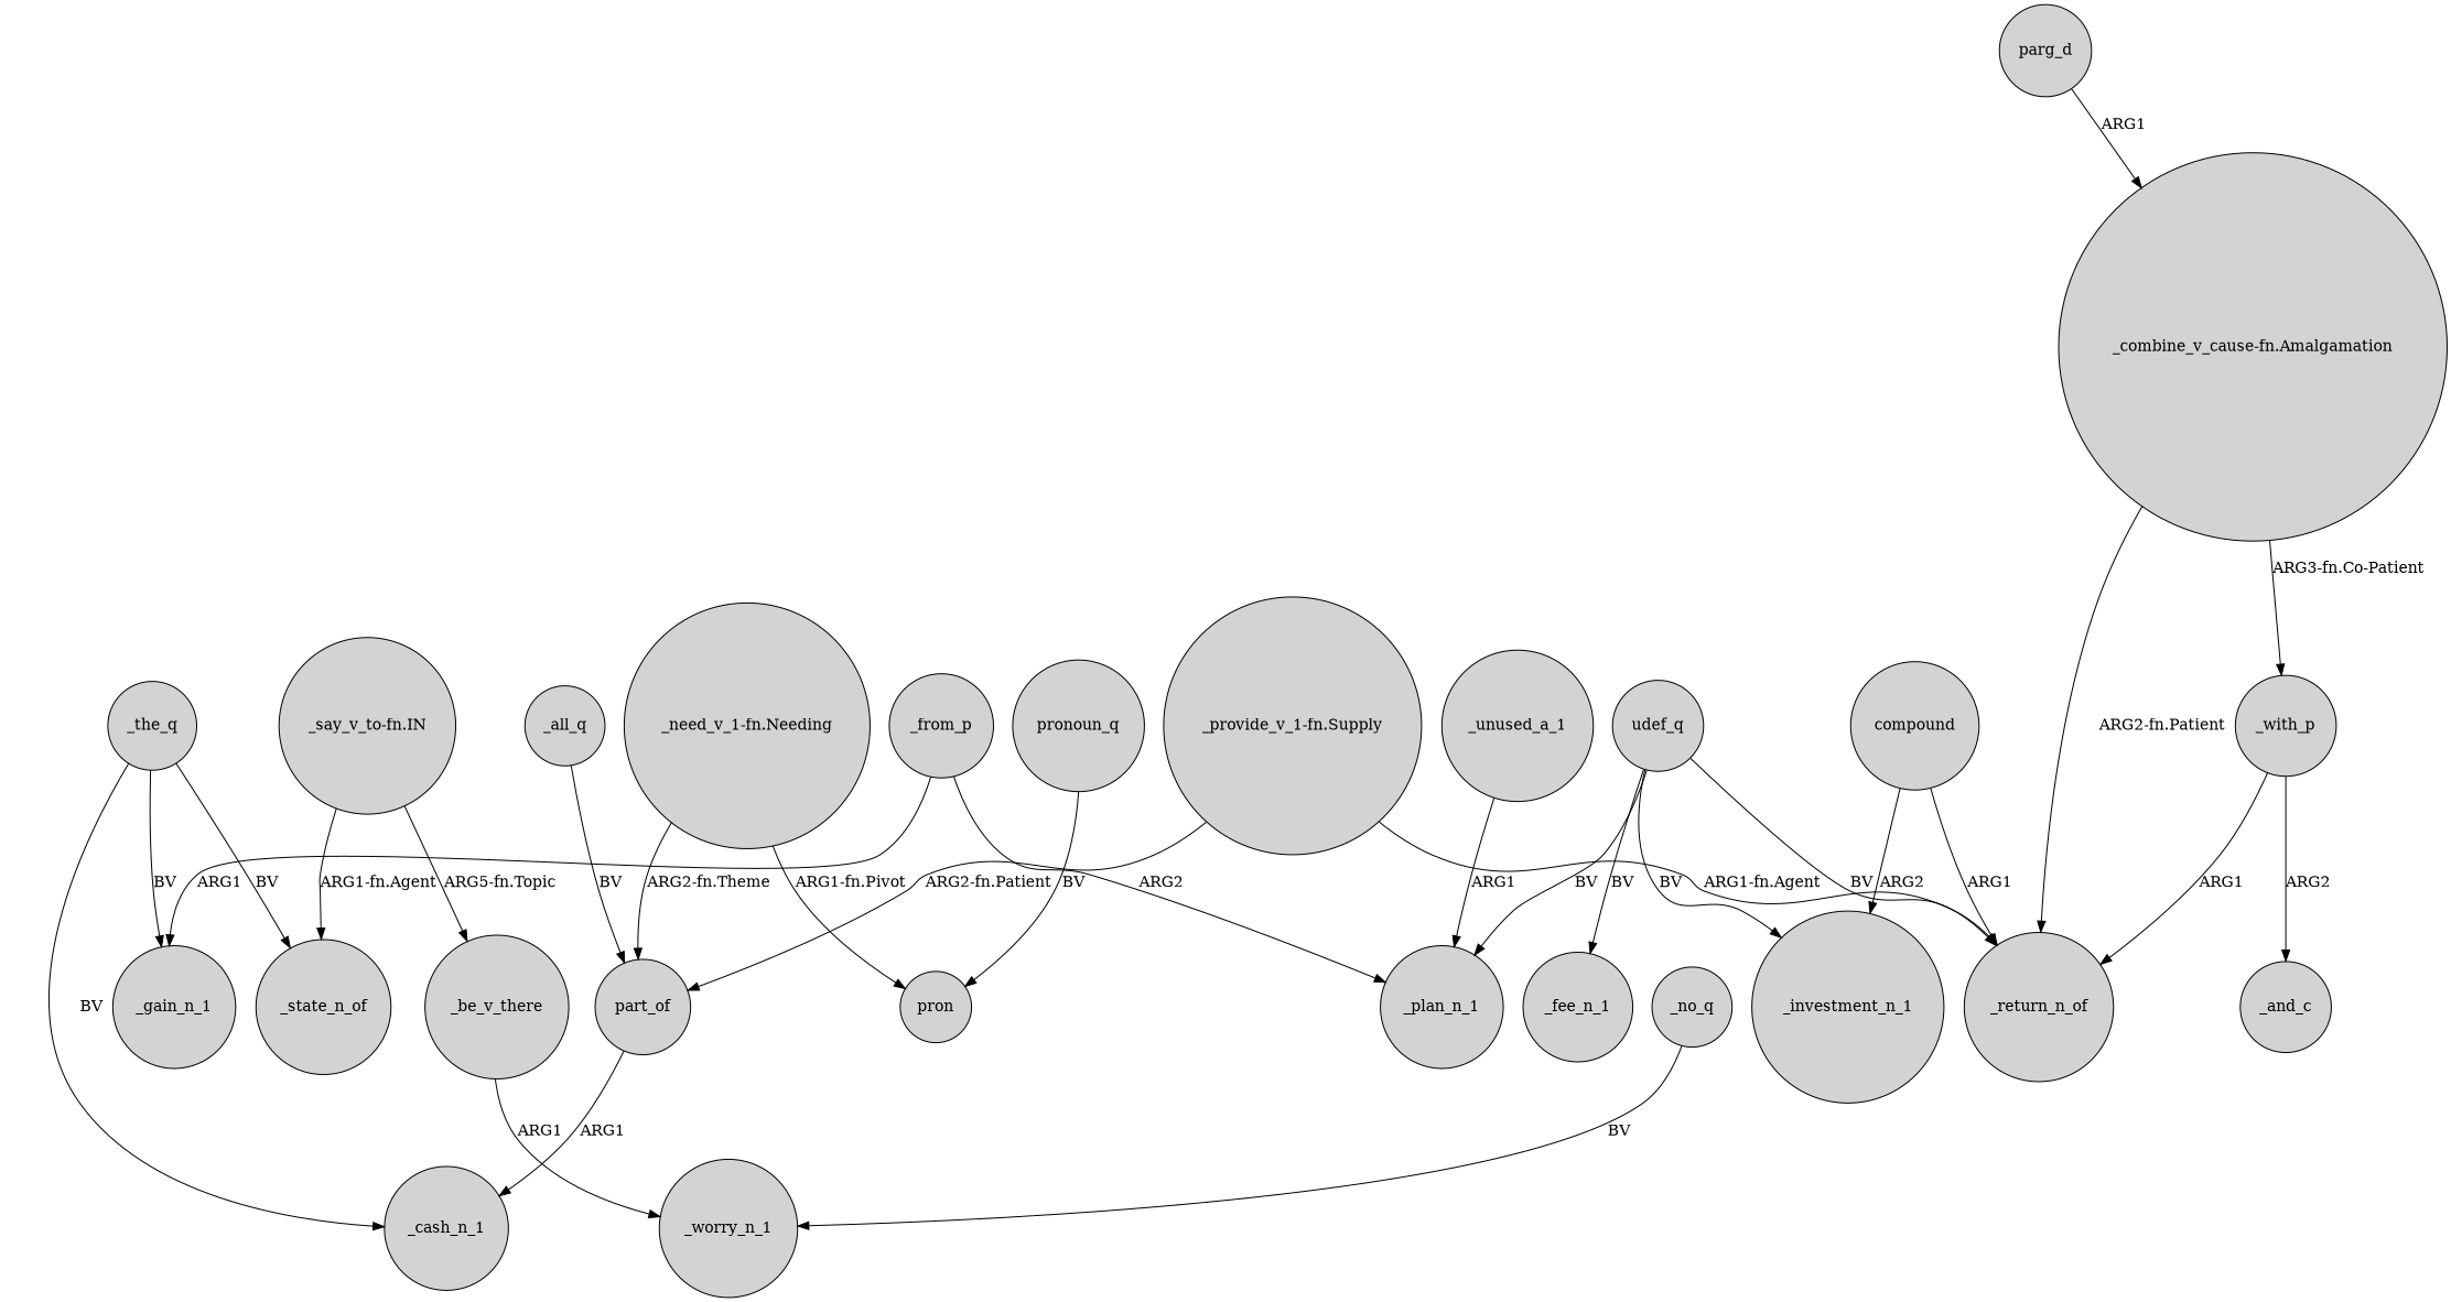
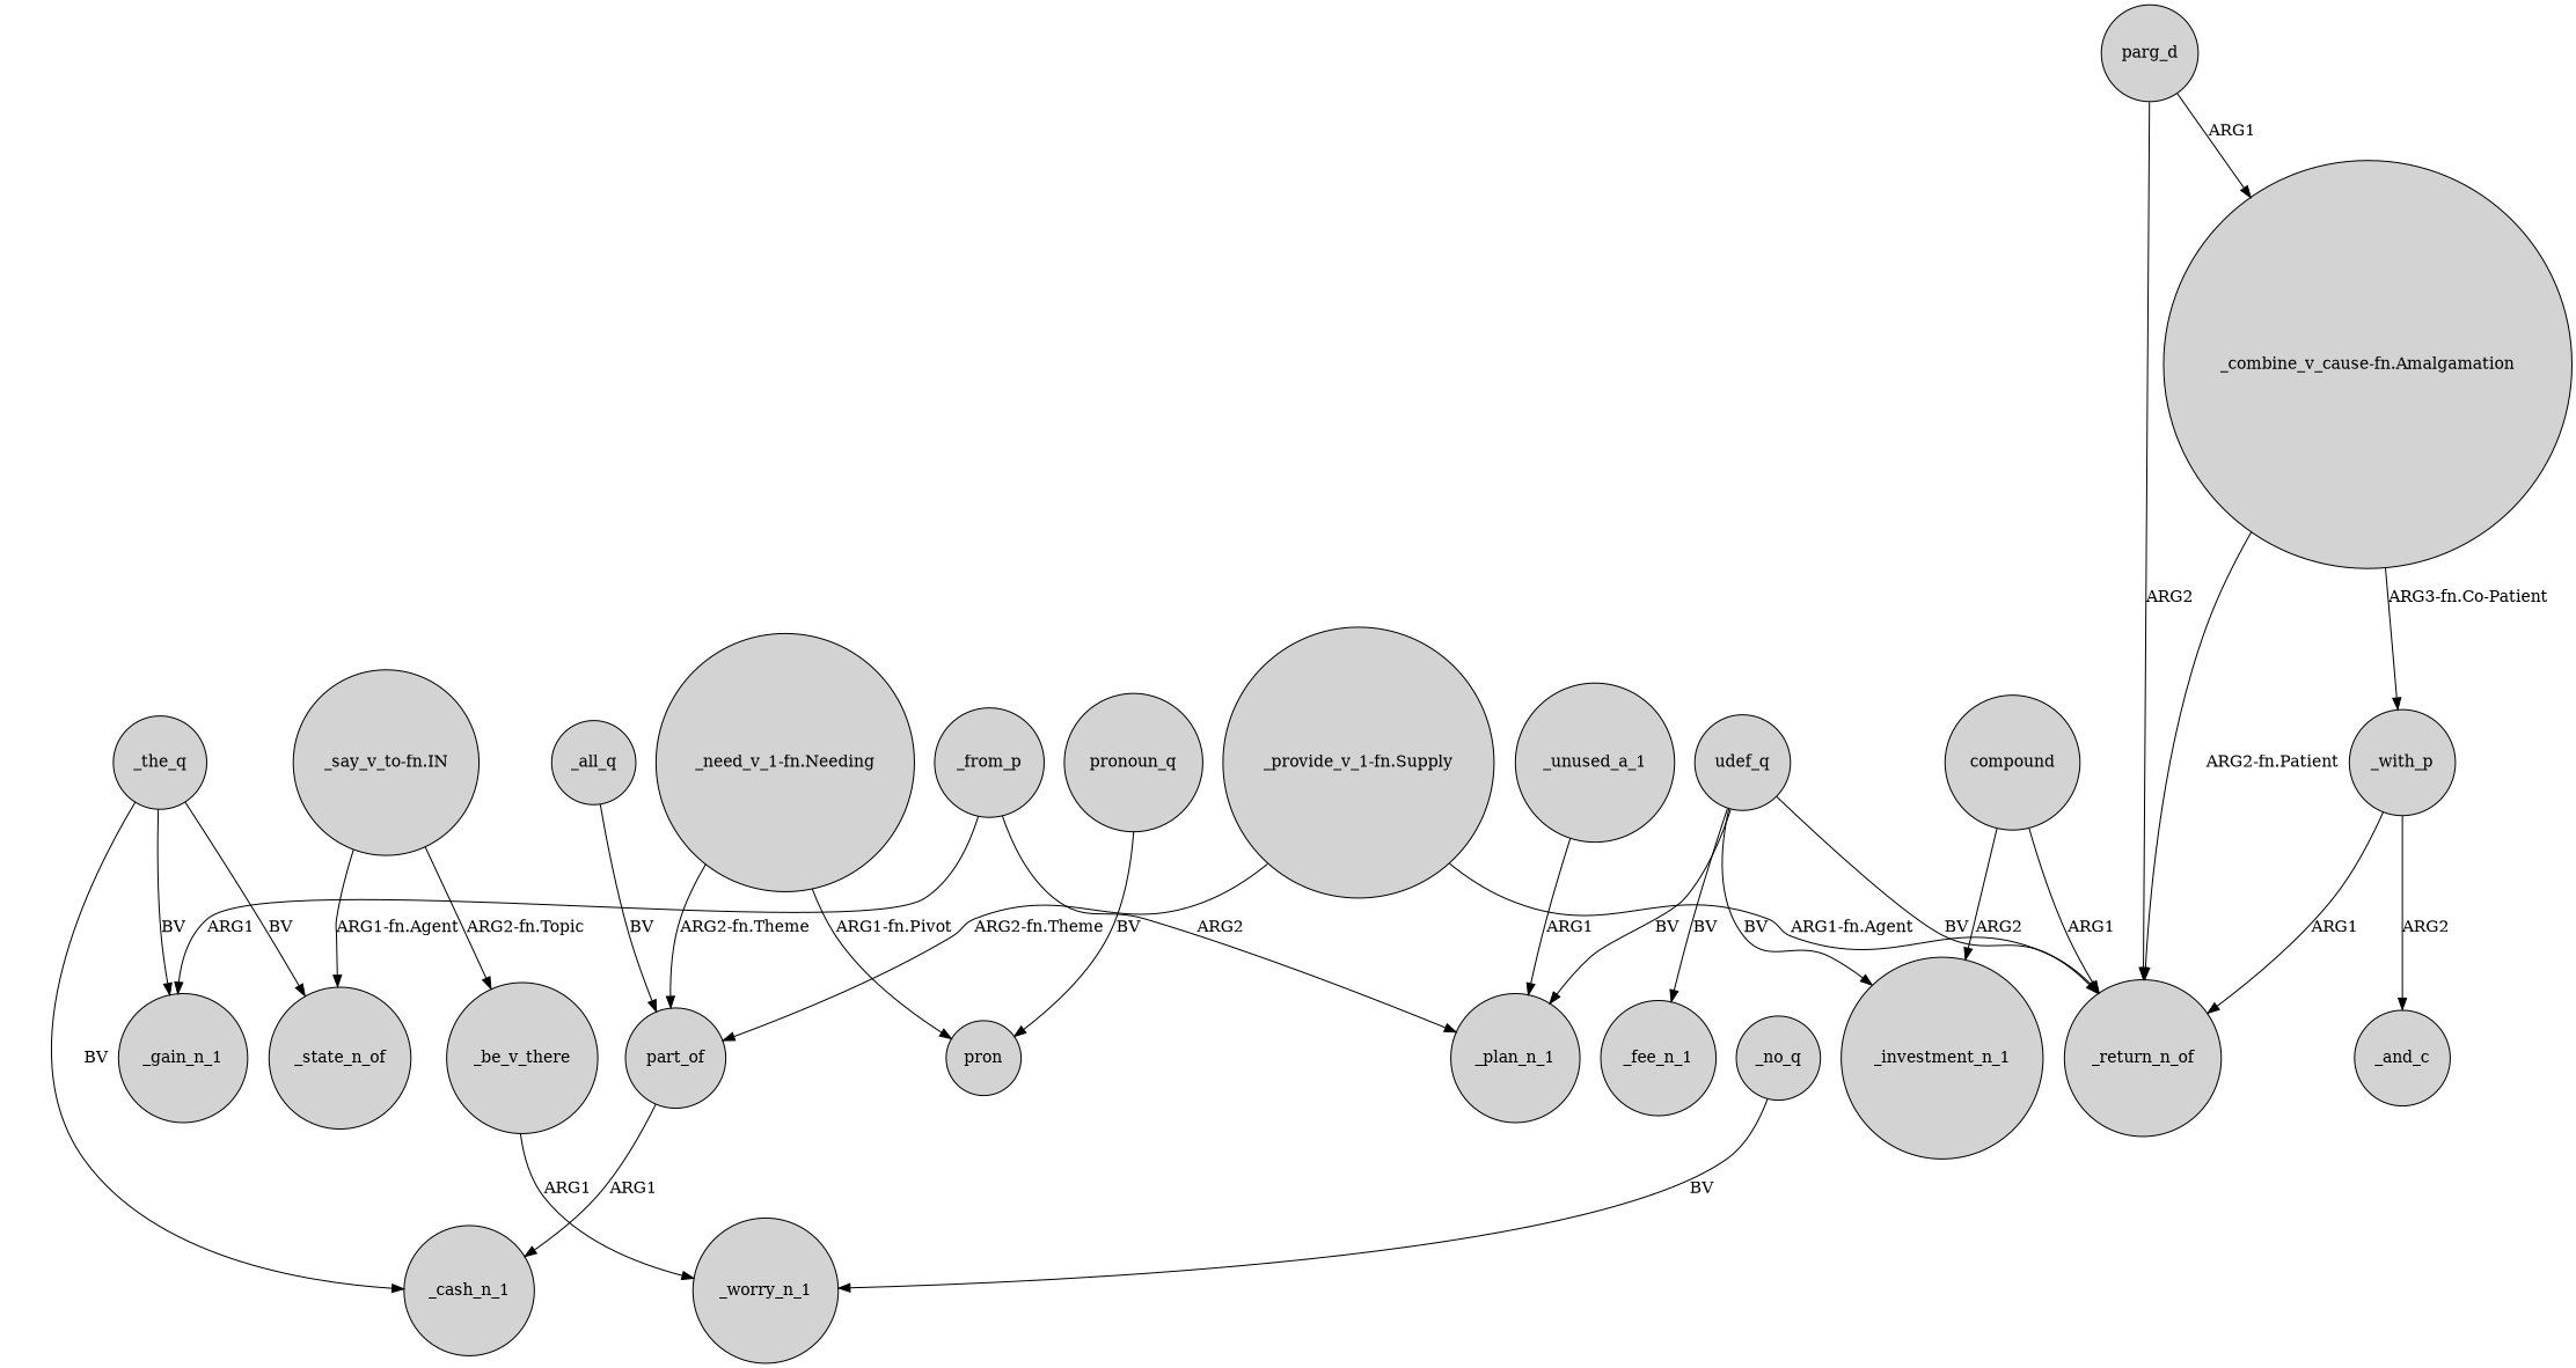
  digraph {
    node [shape=circle style=filled]
    _with_p
    _and_c
    _return_n_of
    "_provide_v_1-fn.Supply"
    part_of
    _cash_n_1
    _unused_a_1
    _plan_n_1
    udef_q
    _fee_n_1
    _investment_n_1
    _all_q
    _no_q
    _worry_n_1
    compound
    "_say_v_to-fn.IN"
    _state_n_of
    _be_v_there
    _the_q
    _gain_n_1
    _from_p
    pronoun_q
    pron
    "_need_v_1-fn.Needing"
    parg_d
    "_combine_v_cause-fn.Amalgamation"
    _with_p -> _and_c [label=ARG2]
    _with_p -> _return_n_of [label=ARG1]
    "_provide_v_1-fn.Supply" -> _return_n_of [label="ARG1-fn.Agent"]
-   "_provide_v_1-fn.Supply" -> part_of [label="ARG2-fn.Patient"]
+   "_provide_v_1-fn.Supply" -> part_of [label="ARG2-fn.Theme"]
    part_of -> _cash_n_1 [label=ARG1]
    _unused_a_1 -> _plan_n_1 [label=ARG1]
    udef_q -> _return_n_of [label=BV]
    udef_q -> _plan_n_1 [label=BV]
    udef_q -> _fee_n_1 [label=BV]
    udef_q -> _investment_n_1 [label=BV]
    _all_q -> part_of [label=BV]
    _no_q -> _worry_n_1 [label=BV]
    compound -> _return_n_of [label=ARG1]
    compound -> _investment_n_1 [label=ARG2]
    "_say_v_to-fn.IN" -> _state_n_of [label="ARG1-fn.Agent"]
-   "_say_v_to-fn.IN" -> _be_v_there [label="ARG5-fn.Topic"]
+   "_say_v_to-fn.IN" -> _be_v_there [label="ARG2-fn.Topic"]
    _be_v_there -> _worry_n_1 [label=ARG1]
    _the_q -> _cash_n_1 [label=BV]
    _the_q -> _state_n_of [label=BV]
    _the_q -> _gain_n_1 [label=BV]
    _from_p -> _plan_n_1 [label=ARG2]
    _from_p -> _gain_n_1 [label=ARG1]
    pronoun_q -> pron [label=BV]
    "_need_v_1-fn.Needing" -> part_of [label="ARG2-fn.Theme"]
    "_need_v_1-fn.Needing" -> pron [label="ARG1-fn.Pivot"]
+   parg_d -> _return_n_of [label=ARG2]
    parg_d -> "_combine_v_cause-fn.Amalgamation" [label=ARG1]
    "_combine_v_cause-fn.Amalgamation" -> _with_p [label="ARG3-fn.Co-Patient"]
    "_combine_v_cause-fn.Amalgamation" -> _return_n_of [label="ARG2-fn.Patient"]
  }
